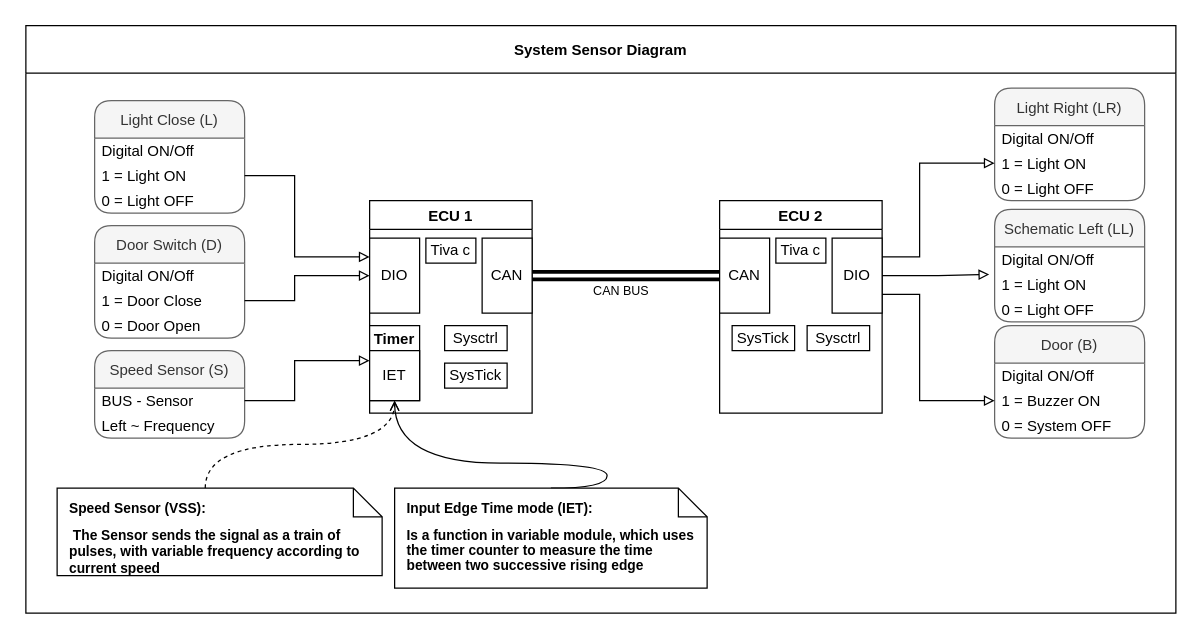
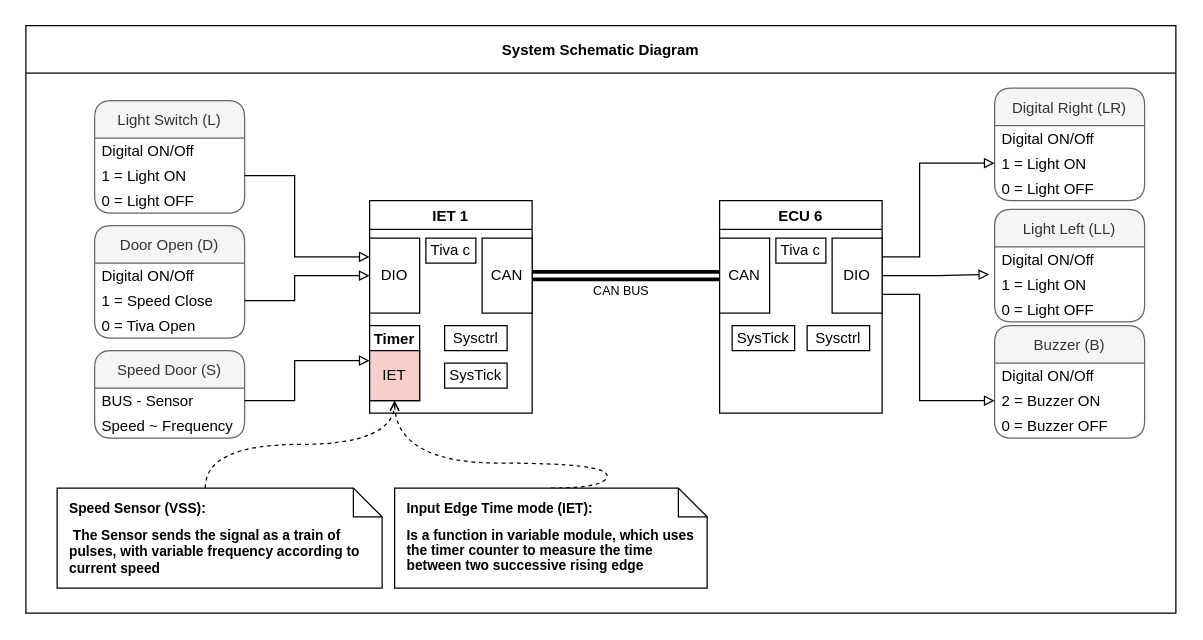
  <mxCell id="0" style=";html=1;" />
  <mxCell id="1" style=";html=1;" parent="0" />
- <mxCell id="2" value="System Sensor Diagram" style="swimlane;noLabel=0;connectable=0;allowArrows=1;container=1;collapsible=0;expand=0;autosize=1;deletable=0;startSize=38;" vertex="1" parent="1"><mxGeometry x="20" y="20" width="920" height="470" as="geometry" /></mxCell>
- <mxCell id="3" value="ECU 1" style="swimlane;startSize=23;expand=0;container=1;collapsible=0;" vertex="1" parent="2"><mxGeometry x="275" y="140" width="130" height="170" as="geometry"><mxRectangle x="660" y="310" width="80" height="30" as="alternateBounds" /></mxGeometry></mxCell>
+ <mxCell id="2" value="System Schematic Diagram" style="swimlane;noLabel=0;connectable=0;allowArrows=1;container=1;collapsible=0;expand=0;autosize=1;deletable=0;startSize=38;" vertex="1" parent="1"><mxGeometry x="20" y="20" width="920" height="470" as="geometry" /></mxCell>
+ <mxCell id="3" value="IET 1" style="swimlane;startSize=23;expand=0;container=1;collapsible=0;" vertex="1" parent="2"><mxGeometry x="275" y="140" width="130" height="170" as="geometry"><mxRectangle x="660" y="310" width="80" height="30" as="alternateBounds" /></mxGeometry></mxCell>
  <mxCell id="4" value="DIO" style="rounded=0;whiteSpace=wrap;html=1;" vertex="1" parent="3"><mxGeometry y="30" width="40" height="60" as="geometry" /></mxCell>
  <mxCell id="5" value="CAN" style="rounded=0;whiteSpace=wrap;html=1;" vertex="1" parent="3"><mxGeometry x="90" y="30" width="40" height="60" as="geometry" /></mxCell>
  <mxCell id="6" value="Tiva c" style="rounded=0;whiteSpace=wrap;html=1;" vertex="1" parent="3"><mxGeometry x="45" y="30" width="40" height="20" as="geometry" /></mxCell>
  <mxCell id="7" value="Timer" style="swimlane;startSize=20;collapsible=0;container=1;portConstraintRotation=0;" vertex="1" parent="3"><mxGeometry y="100" width="40" height="60" as="geometry" /></mxCell>
- <mxCell id="8" value="IET" style="rounded=0;whiteSpace=wrap;html=1;" vertex="1" parent="7"><mxGeometry y="20" width="40" height="40" as="geometry" /></mxCell>
+ <mxCell id="8" value="IET" style="rounded=0;whiteSpace=wrap;html=1;fillColor=#f8cecc;" vertex="1" parent="7"><mxGeometry y="20" width="40" height="40" as="geometry" /></mxCell>
  <mxCell id="9" value="Sysctrl" style="rounded=0;whiteSpace=wrap;html=1;" vertex="1" parent="3"><mxGeometry x="60" y="100" width="50" height="20" as="geometry" /></mxCell>
  <mxCell id="10" value="SysTick" style="rounded=0;whiteSpace=wrap;html=1;" vertex="1" parent="3"><mxGeometry x="60" y="130" width="50" height="20" as="geometry" /></mxCell>
- <mxCell id="11" value="Door Switch (D)" style="swimlane;fontStyle=0;childLayout=stackLayout;horizontal=1;startSize=30;horizontalStack=0;resizeParent=1;resizeParentMax=0;resizeLast=0;collapsible=0;marginBottom=0;fillColor=#f5f5f5;strokeColor=#666666;fontColor=#333333;gradientColor=none;swimlaneLine=1;glass=0;rounded=1;shadow=0;sketch=0;noLabel=0;perimeter=rectanglePerimeter;" vertex="1" parent="2"><mxGeometry x="55" y="160" width="120" height="90" as="geometry"><mxRectangle x="410" y="360" width="140" height="30" as="alternateBounds" /></mxGeometry></mxCell>
+ <mxCell id="11" value="Door Open (D)" style="swimlane;fontStyle=0;childLayout=stackLayout;horizontal=1;startSize=30;horizontalStack=0;resizeParent=1;resizeParentMax=0;resizeLast=0;collapsible=0;marginBottom=0;fillColor=#f5f5f5;strokeColor=#666666;fontColor=#333333;gradientColor=none;swimlaneLine=1;glass=0;rounded=1;shadow=0;sketch=0;noLabel=0;perimeter=rectanglePerimeter;" vertex="1" parent="2"><mxGeometry x="55" y="160" width="120" height="90" as="geometry"><mxRectangle x="410" y="360" width="140" height="30" as="alternateBounds" /></mxGeometry></mxCell>
  <mxCell id="12" value="Digital ON/Off" style="text;strokeColor=none;fillColor=none;align=left;verticalAlign=middle;spacingLeft=4;spacingRight=4;overflow=hidden;points=[[0,0.5],[1,0.5]];portConstraint=eastwest;rotatable=0;" vertex="1" parent="11"><mxGeometry y="30" width="120" height="20" as="geometry" /></mxCell>
- <mxCell id="13" value="1 = Door Close" style="text;strokeColor=none;fillColor=none;align=left;verticalAlign=middle;spacingLeft=4;spacingRight=4;overflow=hidden;points=[[0,0.5],[1,0.5]];portConstraint=eastwest;rotatable=0;" vertex="1" parent="11"><mxGeometry y="50" width="120" height="20" as="geometry" /></mxCell>
- <mxCell id="14" value="0 = Door Open" style="text;strokeColor=none;fillColor=none;align=left;verticalAlign=middle;spacingLeft=4;spacingRight=4;overflow=hidden;points=[[0,0.5],[1,0.5]];portConstraint=eastwest;rotatable=0;" vertex="1" parent="11"><mxGeometry y="70" width="120" height="20" as="geometry" /></mxCell>
- <mxCell id="15" value="Light Close (L)" style="swimlane;fontStyle=0;childLayout=stackLayout;horizontal=1;startSize=30;horizontalStack=0;resizeParent=1;resizeParentMax=0;resizeLast=0;collapsible=0;marginBottom=0;fillColor=#f5f5f5;strokeColor=#666666;fontColor=#333333;gradientColor=none;swimlaneLine=1;glass=0;rounded=1;shadow=0;sketch=0;noLabel=0;perimeter=rectanglePerimeter;" vertex="1" parent="2"><mxGeometry x="55" y="60" width="120" height="90" as="geometry"><mxRectangle x="410" y="360" width="140" height="30" as="alternateBounds" /></mxGeometry></mxCell>
+ <mxCell id="13" value="1 = Speed Close" style="text;strokeColor=none;fillColor=none;align=left;verticalAlign=middle;spacingLeft=4;spacingRight=4;overflow=hidden;points=[[0,0.5],[1,0.5]];portConstraint=eastwest;rotatable=0;" vertex="1" parent="11"><mxGeometry y="50" width="120" height="20" as="geometry" /></mxCell>
+ <mxCell id="14" value="0 = Tiva Open" style="text;strokeColor=none;fillColor=none;align=left;verticalAlign=middle;spacingLeft=4;spacingRight=4;overflow=hidden;points=[[0,0.5],[1,0.5]];portConstraint=eastwest;rotatable=0;" vertex="1" parent="11"><mxGeometry y="70" width="120" height="20" as="geometry" /></mxCell>
+ <mxCell id="15" value="Light Switch (L)" style="swimlane;fontStyle=0;childLayout=stackLayout;horizontal=1;startSize=30;horizontalStack=0;resizeParent=1;resizeParentMax=0;resizeLast=0;collapsible=0;marginBottom=0;fillColor=#f5f5f5;strokeColor=#666666;fontColor=#333333;gradientColor=none;swimlaneLine=1;glass=0;rounded=1;shadow=0;sketch=0;noLabel=0;perimeter=rectanglePerimeter;" vertex="1" parent="2"><mxGeometry x="55" y="60" width="120" height="90" as="geometry"><mxRectangle x="410" y="360" width="140" height="30" as="alternateBounds" /></mxGeometry></mxCell>
  <mxCell id="16" value="Digital ON/Off" style="text;strokeColor=none;fillColor=none;align=left;verticalAlign=middle;spacingLeft=4;spacingRight=4;overflow=hidden;points=[[0,0.5],[1,0.5]];portConstraint=eastwest;rotatable=0;" vertex="1" parent="15"><mxGeometry y="30" width="120" height="20" as="geometry" /></mxCell>
  <mxCell id="17" value="1 = Light ON" style="text;strokeColor=none;fillColor=none;align=left;verticalAlign=middle;spacingLeft=4;spacingRight=4;overflow=hidden;points=[[0,0.5],[1,0.5]];portConstraint=eastwest;rotatable=0;" vertex="1" parent="15"><mxGeometry y="50" width="120" height="20" as="geometry" /></mxCell>
  <mxCell id="18" value="0 = Light OFF" style="text;strokeColor=none;fillColor=none;align=left;verticalAlign=middle;spacingLeft=4;spacingRight=4;overflow=hidden;points=[[0,0.5],[1,0.5]];portConstraint=eastwest;rotatable=0;" vertex="1" parent="15"><mxGeometry y="70" width="120" height="20" as="geometry" /></mxCell>
  <mxCell id="19" value="" style="edgeStyle=orthogonalEdgeStyle;rounded=0;orthogonalLoop=1;jettySize=auto;html=1;exitX=1;exitY=0.5;exitDx=0;exitDy=0;entryX=0;entryY=0.25;entryDx=0;entryDy=0;fontSize=7;verticalAlign=middle;endArrow=block;endFill=0;" edge="1" parent="2" source="17" target="4"><mxGeometry x="0.46" relative="1" as="geometry"><Array as="points"><mxPoint x="215" y="120" /><mxPoint x="215" y="185" /></Array><mxPoint as="offset" /></mxGeometry></mxCell>
- <mxCell id="20" value="Speed Sensor (S)" style="swimlane;fontStyle=0;childLayout=stackLayout;horizontal=1;startSize=30;horizontalStack=0;resizeParent=1;resizeParentMax=0;resizeLast=0;collapsible=0;marginBottom=0;fillColor=#f5f5f5;strokeColor=#666666;fontColor=#333333;gradientColor=none;swimlaneLine=1;glass=0;rounded=1;shadow=0;sketch=0;noLabel=0;perimeter=rectanglePerimeter;" vertex="1" parent="2"><mxGeometry x="55" y="260" width="120" height="70" as="geometry"><mxRectangle x="410" y="360" width="140" height="30" as="alternateBounds" /></mxGeometry></mxCell>
+ <mxCell id="20" value="Speed Door (S)" style="swimlane;fontStyle=0;childLayout=stackLayout;horizontal=1;startSize=30;horizontalStack=0;resizeParent=1;resizeParentMax=0;resizeLast=0;collapsible=0;marginBottom=0;fillColor=#f5f5f5;strokeColor=#666666;fontColor=#333333;gradientColor=none;swimlaneLine=1;glass=0;rounded=1;shadow=0;sketch=0;noLabel=0;perimeter=rectanglePerimeter;" vertex="1" parent="2"><mxGeometry x="55" y="260" width="120" height="70" as="geometry"><mxRectangle x="410" y="360" width="140" height="30" as="alternateBounds" /></mxGeometry></mxCell>
  <mxCell id="21" value="BUS - Sensor" style="text;strokeColor=none;fillColor=none;align=left;verticalAlign=middle;spacingLeft=4;spacingRight=4;overflow=hidden;points=[[0,0.5],[1,0.5]];portConstraint=eastwest;rotatable=0;" vertex="1" parent="20"><mxGeometry y="30" width="120" height="20" as="geometry" /></mxCell>
- <mxCell id="22" value="Left ~ Frequency" style="text;strokeColor=none;fillColor=none;align=left;verticalAlign=middle;spacingLeft=4;spacingRight=4;overflow=hidden;points=[[0,0.5],[1,0.5]];portConstraint=eastwest;rotatable=0;" vertex="1" parent="20"><mxGeometry y="50" width="120" height="20" as="geometry" /></mxCell>
- <mxCell id="23" value="ECU 2" style="swimlane;startSize=23;expand=0;container=1;collapsible=0;" vertex="1" parent="2"><mxGeometry x="555" y="140" width="130" height="170" as="geometry"><mxRectangle x="660" y="310" width="80" height="30" as="alternateBounds" /></mxGeometry></mxCell>
+ <mxCell id="22" value="Speed ~ Frequency" style="text;strokeColor=none;fillColor=none;align=left;verticalAlign=middle;spacingLeft=4;spacingRight=4;overflow=hidden;points=[[0,0.5],[1,0.5]];portConstraint=eastwest;rotatable=0;" vertex="1" parent="20"><mxGeometry y="50" width="120" height="20" as="geometry" /></mxCell>
+ <mxCell id="23" value="ECU 6" style="swimlane;startSize=23;expand=0;container=1;collapsible=0;" vertex="1" parent="2"><mxGeometry x="555" y="140" width="130" height="170" as="geometry"><mxRectangle x="660" y="310" width="80" height="30" as="alternateBounds" /></mxGeometry></mxCell>
  <mxCell id="24" style="edgeStyle=orthogonalEdgeStyle;rounded=0;orthogonalLoop=1;jettySize=auto;html=1;exitX=0.5;exitY=1;exitDx=0;exitDy=0;" edge="1" parent="23"><mxGeometry relative="1" as="geometry"><mxPoint x="35" y="150" as="sourcePoint" /><mxPoint x="35" y="150" as="targetPoint" /></mxGeometry></mxCell>
  <mxCell id="25" value="CAN" style="rounded=0;whiteSpace=wrap;html=1;" vertex="1" parent="23"><mxGeometry y="30" width="40" height="60" as="geometry" /></mxCell>
  <mxCell id="26" value="DIO" style="rounded=0;whiteSpace=wrap;html=1;" vertex="1" parent="23"><mxGeometry x="90" y="30" width="40" height="60" as="geometry" /></mxCell>
  <mxCell id="27" value="Tiva c" style="rounded=0;whiteSpace=wrap;html=1;" vertex="1" parent="23"><mxGeometry x="45" y="30" width="40" height="20" as="geometry" /></mxCell>
  <mxCell id="28" value="Sysctrl" style="rounded=0;whiteSpace=wrap;html=1;" vertex="1" parent="23"><mxGeometry x="70" y="100" width="50" height="20" as="geometry" /></mxCell>
  <mxCell id="29" value="SysTick" style="rounded=0;whiteSpace=wrap;html=1;" vertex="1" parent="23"><mxGeometry x="10" y="100" width="50" height="20" as="geometry" /></mxCell>
  <mxCell id="30" value="CAN BUS" style="edgeStyle=orthogonalEdgeStyle;rounded=0;orthogonalLoop=1;jettySize=auto;html=1;fontSize=10;endArrow=block;endFill=0;shape=link;strokeWidth=3;verticalAlign=top;exitX=1;exitY=0.5;exitDx=0;exitDy=0;entryX=0;entryY=0.5;entryDx=0;entryDy=0;" edge="1" parent="2" source="5" target="25"><mxGeometry x="-0.048" relative="1" as="geometry"><mxPoint x="425" y="200" as="sourcePoint" /><mxPoint x="595" y="200" as="targetPoint" /><mxPoint as="offset" /></mxGeometry></mxCell>
- <mxCell id="31" value="Light Right (LR)" style="swimlane;fontStyle=0;childLayout=stackLayout;horizontal=1;startSize=30;horizontalStack=0;resizeParent=1;resizeParentMax=0;resizeLast=0;collapsible=0;marginBottom=0;fillColor=#f5f5f5;strokeColor=#666666;fontColor=#333333;gradientColor=none;swimlaneLine=1;glass=0;rounded=1;shadow=0;sketch=0;noLabel=0;perimeter=rectanglePerimeter;" vertex="1" parent="2"><mxGeometry x="775" y="50" width="120" height="90" as="geometry"><mxRectangle x="410" y="360" width="140" height="30" as="alternateBounds" /></mxGeometry></mxCell>
+ <mxCell id="31" value="Digital Right (LR)" style="swimlane;fontStyle=0;childLayout=stackLayout;horizontal=1;startSize=30;horizontalStack=0;resizeParent=1;resizeParentMax=0;resizeLast=0;collapsible=0;marginBottom=0;fillColor=#f5f5f5;strokeColor=#666666;fontColor=#333333;gradientColor=none;swimlaneLine=1;glass=0;rounded=1;shadow=0;sketch=0;noLabel=0;perimeter=rectanglePerimeter;" vertex="1" parent="2"><mxGeometry x="775" y="50" width="120" height="90" as="geometry"><mxRectangle x="410" y="360" width="140" height="30" as="alternateBounds" /></mxGeometry></mxCell>
  <mxCell id="32" value="Digital ON/Off" style="text;strokeColor=none;fillColor=none;align=left;verticalAlign=middle;spacingLeft=4;spacingRight=4;overflow=hidden;points=[[0,0.5],[1,0.5]];portConstraint=eastwest;rotatable=0;" vertex="1" parent="31"><mxGeometry y="30" width="120" height="20" as="geometry" /></mxCell>
  <mxCell id="33" value="1 = Light ON" style="text;strokeColor=none;fillColor=none;align=left;verticalAlign=middle;spacingLeft=4;spacingRight=4;overflow=hidden;points=[[0,0.5],[1,0.5]];portConstraint=eastwest;rotatable=0;" vertex="1" parent="31"><mxGeometry y="50" width="120" height="20" as="geometry" /></mxCell>
  <mxCell id="34" value="0 = Light OFF" style="text;strokeColor=none;fillColor=none;align=left;verticalAlign=middle;spacingLeft=4;spacingRight=4;overflow=hidden;points=[[0,0.5],[1,0.5]];portConstraint=eastwest;rotatable=0;" vertex="1" parent="31"><mxGeometry y="70" width="120" height="20" as="geometry" /></mxCell>
- <mxCell id="35" value="Schematic Left (LL)" style="swimlane;fontStyle=0;childLayout=stackLayout;horizontal=1;startSize=30;horizontalStack=0;resizeParent=1;resizeParentMax=0;resizeLast=0;collapsible=0;marginBottom=0;fillColor=#f5f5f5;strokeColor=#666666;fontColor=#333333;gradientColor=none;swimlaneLine=1;glass=0;rounded=1;shadow=0;sketch=0;noLabel=0;perimeter=rectanglePerimeter;" vertex="1" parent="2"><mxGeometry x="775" y="147" width="120" height="90" as="geometry"><mxRectangle x="410" y="360" width="140" height="30" as="alternateBounds" /></mxGeometry></mxCell>
+ <mxCell id="35" value="Light Left (LL)" style="swimlane;fontStyle=0;childLayout=stackLayout;horizontal=1;startSize=30;horizontalStack=0;resizeParent=1;resizeParentMax=0;resizeLast=0;collapsible=0;marginBottom=0;fillColor=#f5f5f5;strokeColor=#666666;fontColor=#333333;gradientColor=none;swimlaneLine=1;glass=0;rounded=1;shadow=0;sketch=0;noLabel=0;perimeter=rectanglePerimeter;" vertex="1" parent="2"><mxGeometry x="775" y="147" width="120" height="90" as="geometry"><mxRectangle x="410" y="360" width="140" height="30" as="alternateBounds" /></mxGeometry></mxCell>
  <mxCell id="36" value="Digital ON/Off" style="text;strokeColor=none;fillColor=none;align=left;verticalAlign=middle;spacingLeft=4;spacingRight=4;overflow=hidden;points=[[0,0.5],[1,0.5]];portConstraint=eastwest;rotatable=0;" vertex="1" parent="35"><mxGeometry y="30" width="120" height="20" as="geometry" /></mxCell>
  <mxCell id="37" value="1 = Light ON" style="text;strokeColor=none;fillColor=none;align=left;verticalAlign=middle;spacingLeft=4;spacingRight=4;overflow=hidden;points=[[0,0.5],[1,0.5]];portConstraint=eastwest;rotatable=0;" vertex="1" parent="35"><mxGeometry y="50" width="120" height="20" as="geometry" /></mxCell>
  <mxCell id="38" value="0 = Light OFF" style="text;strokeColor=none;fillColor=none;align=left;verticalAlign=middle;spacingLeft=4;spacingRight=4;overflow=hidden;points=[[0,0.5],[1,0.5]];portConstraint=eastwest;rotatable=0;" vertex="1" parent="35"><mxGeometry y="70" width="120" height="20" as="geometry" /></mxCell>
- <mxCell id="39" value="Door (B)" style="swimlane;fontStyle=0;childLayout=stackLayout;horizontal=1;startSize=30;horizontalStack=0;resizeParent=1;resizeParentMax=0;resizeLast=0;collapsible=0;marginBottom=0;fillColor=#f5f5f5;strokeColor=#666666;fontColor=#333333;gradientColor=none;swimlaneLine=1;glass=0;rounded=1;shadow=0;sketch=0;noLabel=0;perimeter=rectanglePerimeter;" vertex="1" parent="2"><mxGeometry x="775" y="240" width="120" height="90" as="geometry"><mxRectangle x="410" y="360" width="140" height="30" as="alternateBounds" /></mxGeometry></mxCell>
+ <mxCell id="39" value="Buzzer (B)" style="swimlane;fontStyle=0;childLayout=stackLayout;horizontal=1;startSize=30;horizontalStack=0;resizeParent=1;resizeParentMax=0;resizeLast=0;collapsible=0;marginBottom=0;fillColor=#f5f5f5;strokeColor=#666666;fontColor=#333333;gradientColor=none;swimlaneLine=1;glass=0;rounded=1;shadow=0;sketch=0;noLabel=0;perimeter=rectanglePerimeter;" vertex="1" parent="2"><mxGeometry x="775" y="240" width="120" height="90" as="geometry"><mxRectangle x="410" y="360" width="140" height="30" as="alternateBounds" /></mxGeometry></mxCell>
  <mxCell id="40" value="Digital ON/Off" style="text;strokeColor=none;fillColor=none;align=left;verticalAlign=middle;spacingLeft=4;spacingRight=4;overflow=hidden;points=[[0,0.5],[1,0.5]];portConstraint=eastwest;rotatable=0;" vertex="1" parent="39"><mxGeometry y="30" width="120" height="20" as="geometry" /></mxCell>
- <mxCell id="41" value="1 = Buzzer ON" style="text;strokeColor=none;fillColor=none;align=left;verticalAlign=middle;spacingLeft=4;spacingRight=4;overflow=hidden;points=[[0,0.5],[1,0.5]];portConstraint=eastwest;rotatable=0;" vertex="1" parent="39"><mxGeometry y="50" width="120" height="20" as="geometry" /></mxCell>
- <mxCell id="42" value="0 = System OFF" style="text;strokeColor=none;fillColor=none;align=left;verticalAlign=middle;spacingLeft=4;spacingRight=4;overflow=hidden;points=[[0,0.5],[1,0.5]];portConstraint=eastwest;rotatable=0;" vertex="1" parent="39"><mxGeometry y="70" width="120" height="20" as="geometry" /></mxCell>
+ <mxCell id="41" value="2 = Buzzer ON" style="text;strokeColor=none;fillColor=none;align=left;verticalAlign=middle;spacingLeft=4;spacingRight=4;overflow=hidden;points=[[0,0.5],[1,0.5]];portConstraint=eastwest;rotatable=0;" vertex="1" parent="39"><mxGeometry y="50" width="120" height="20" as="geometry" /></mxCell>
+ <mxCell id="42" value="0 = Buzzer OFF" style="text;strokeColor=none;fillColor=none;align=left;verticalAlign=middle;spacingLeft=4;spacingRight=4;overflow=hidden;points=[[0,0.5],[1,0.5]];portConstraint=eastwest;rotatable=0;" vertex="1" parent="39"><mxGeometry y="70" width="120" height="20" as="geometry" /></mxCell>
  <mxCell id="43" style="edgeStyle=orthogonalEdgeStyle;rounded=0;orthogonalLoop=1;jettySize=auto;html=1;exitX=1;exitY=0.25;exitDx=0;exitDy=0;entryX=0;entryY=0.5;entryDx=0;entryDy=0;strokeWidth=1;fontSize=10;endArrow=block;endFill=0;" edge="1" parent="2" source="26" target="33"><mxGeometry relative="1" as="geometry"><Array as="points"><mxPoint x="715" y="185" /><mxPoint x="715" y="110" /></Array></mxGeometry></mxCell>
  <mxCell id="44" style="edgeStyle=orthogonalEdgeStyle;rounded=0;orthogonalLoop=1;jettySize=auto;html=1;exitX=1;exitY=0.5;exitDx=0;exitDy=0;entryX=-0.036;entryY=0.104;entryDx=0;entryDy=0;entryPerimeter=0;strokeWidth=1;fontSize=10;endArrow=block;endFill=0;" edge="1" parent="2" source="26" target="37"><mxGeometry relative="1" as="geometry" /></mxCell>
  <mxCell id="45" style="edgeStyle=orthogonalEdgeStyle;rounded=0;orthogonalLoop=1;jettySize=auto;html=1;exitX=1;exitY=0.75;exitDx=0;exitDy=0;entryX=0;entryY=0.5;entryDx=0;entryDy=0;strokeWidth=1;fontSize=10;endArrow=block;endFill=0;" edge="1" parent="2" source="26" target="41"><mxGeometry relative="1" as="geometry"><Array as="points"><mxPoint x="715" y="215" /><mxPoint x="715" y="300" /></Array></mxGeometry></mxCell>
  <mxCell id="46" style="edgeStyle=orthogonalEdgeStyle;rounded=0;orthogonalLoop=1;jettySize=auto;html=1;exitX=1;exitY=0.5;exitDx=0;exitDy=0;entryX=0;entryY=0.5;entryDx=0;entryDy=0;strokeWidth=1;fontSize=10;endArrow=block;endFill=0;" edge="1" parent="2" source="13" target="4"><mxGeometry relative="1" as="geometry"><Array as="points"><mxPoint x="215" y="220" /><mxPoint x="215" y="200" /></Array></mxGeometry></mxCell>
  <mxCell id="47" style="edgeStyle=orthogonalEdgeStyle;rounded=0;orthogonalLoop=1;jettySize=auto;html=1;exitX=1;exitY=0.5;exitDx=0;exitDy=0;strokeWidth=1;fontSize=10;endArrow=block;endFill=0;" edge="1" parent="2" source="21"><mxGeometry relative="1" as="geometry"><Array as="points"><mxPoint x="215" y="300" /><mxPoint x="215" y="268" /></Array><mxPoint x="275" y="268" as="targetPoint" /></mxGeometry></mxCell>
  <mxCell id="48" style="edgeStyle=orthogonalEdgeStyle;curved=1;rounded=0;orthogonalLoop=1;jettySize=auto;html=1;exitX=0;exitY=0;exitDx=118.5;exitDy=0;exitPerimeter=0;strokeWidth=1;fontSize=11;endArrow=open;endFill=0;dashed=1;" edge="1" parent="2" source="49" target="8"><mxGeometry relative="1" as="geometry" /></mxCell>
- <mxCell id="49" value="&lt;p style=&quot;margin: 10px 0px 0px 10px; text-align: left; line-height: 1.1; font-size: 11px;&quot;&gt;&lt;b style=&quot;font-size: 11px;&quot;&gt;Speed Sensor (VSS):&lt;/b&gt;&lt;/p&gt;&lt;p style=&quot;margin: 10px 0px 0px 10px; text-align: left; font-size: 11px;&quot;&gt;&lt;b style=&quot;font-size: 11px;&quot;&gt;&amp;nbsp;&lt;/b&gt;&lt;b style=&quot;font-size: 11px;&quot;&gt;The Sensor sends the signal as a train of pulses,&amp;nbsp;&lt;/b&gt;&lt;b style=&quot;font-size: 11px;&quot;&gt;with variable frequency according to current speed&lt;/b&gt;&lt;/p&gt;" style="shape=note;size=23;spacingLeft=3;html=1;overflow=fill;rounded=1;shadow=0;glass=0;sketch=0;fontSize=11;gradientColor=none;verticalAlign=middle;labelPosition=center;verticalLabelPosition=middle;align=center;labelBackgroundColor=none;labelBorderColor=none;spacing=-2;whiteSpace=wrap;" vertex="1" parent="2"><mxGeometry x="25" y="370" width="260" height="70" as="geometry" /></mxCell>
- <mxCell id="50" style="edgeStyle=orthogonalEdgeStyle;rounded=0;orthogonalLoop=1;jettySize=auto;html=1;exitX=0.5;exitY=0;exitDx=0;exitDy=0;exitPerimeter=0;dashed=0;endArrow=open;endFill=0;curved=1;entryX=0.5;entryY=1;entryDx=0;entryDy=0;" edge="1" parent="2" source="51" target="7"><mxGeometry relative="1" as="geometry"><mxPoint x="255" y="340" as="targetPoint" /><Array as="points"><mxPoint x="465" y="370" /><mxPoint x="465" y="350" /><mxPoint x="295" y="350" /></Array></mxGeometry></mxCell>
+ <mxCell id="49" value="&lt;p style=&quot;margin: 10px 0px 0px 10px; text-align: left; line-height: 1.1; font-size: 11px;&quot;&gt;&lt;b style=&quot;font-size: 11px;&quot;&gt;Speed Sensor (VSS):&lt;/b&gt;&lt;/p&gt;&lt;p style=&quot;margin: 10px 0px 0px 10px; text-align: left; font-size: 11px;&quot;&gt;&lt;b style=&quot;font-size: 11px;&quot;&gt;&amp;nbsp;&lt;/b&gt;&lt;b style=&quot;font-size: 11px;&quot;&gt;The Sensor sends the signal as a train of pulses,&amp;nbsp;&lt;/b&gt;&lt;b style=&quot;font-size: 11px;&quot;&gt;with variable frequency according to current speed&lt;/b&gt;&lt;/p&gt;" style="shape=note;size=23;spacingLeft=3;html=1;overflow=fill;rounded=1;shadow=0;glass=0;sketch=0;fontSize=11;gradientColor=none;verticalAlign=middle;labelPosition=center;verticalLabelPosition=middle;align=center;labelBackgroundColor=none;labelBorderColor=none;spacing=-2;whiteSpace=wrap;" vertex="1" parent="2"><mxGeometry x="25" y="370" width="260" height="80" as="geometry" /></mxCell>
+ <mxCell id="50" style="edgeStyle=orthogonalEdgeStyle;rounded=0;orthogonalLoop=1;jettySize=auto;html=1;exitX=0.5;exitY=0;exitDx=0;exitDy=0;exitPerimeter=0;dashed=1;endArrow=open;endFill=0;curved=1;entryX=0.5;entryY=1;entryDx=0;entryDy=0;" edge="1" parent="2" source="51" target="7"><mxGeometry relative="1" as="geometry"><mxPoint x="255" y="340" as="targetPoint" /><Array as="points"><mxPoint x="465" y="370" /><mxPoint x="465" y="350" /><mxPoint x="295" y="350" /></Array></mxGeometry></mxCell>
  <mxCell id="51" value="&lt;p style=&quot;margin: 10px 0px 0px 10px; text-align: left; line-height: 1.1; font-size: 11px;&quot;&gt;&lt;b&gt;Input Edge Time mode (IET):&lt;/b&gt;&lt;/p&gt;&lt;p style=&quot;margin: 10px 0px 0px 10px; text-align: left; line-height: 1.1;&quot;&gt;&lt;b style=&quot;font-size: 11px;&quot;&gt;Is a function in variable module, which uses the timer counter to measure the time between two &lt;/b&gt;&lt;b&gt;successive&lt;/b&gt;&lt;b style=&quot;font-size: 11px;&quot;&gt;&amp;nbsp;rising edge&lt;/b&gt;&lt;/p&gt;" style="shape=note;size=23;spacingLeft=3;html=1;overflow=fill;rounded=1;shadow=0;glass=0;sketch=0;fontSize=11;gradientColor=none;verticalAlign=middle;labelPosition=center;verticalLabelPosition=middle;align=center;labelBackgroundColor=none;labelBorderColor=none;spacing=-2;whiteSpace=wrap;" vertex="1" parent="2"><mxGeometry x="295" y="370" width="250" height="80" as="geometry" /></mxCell>
